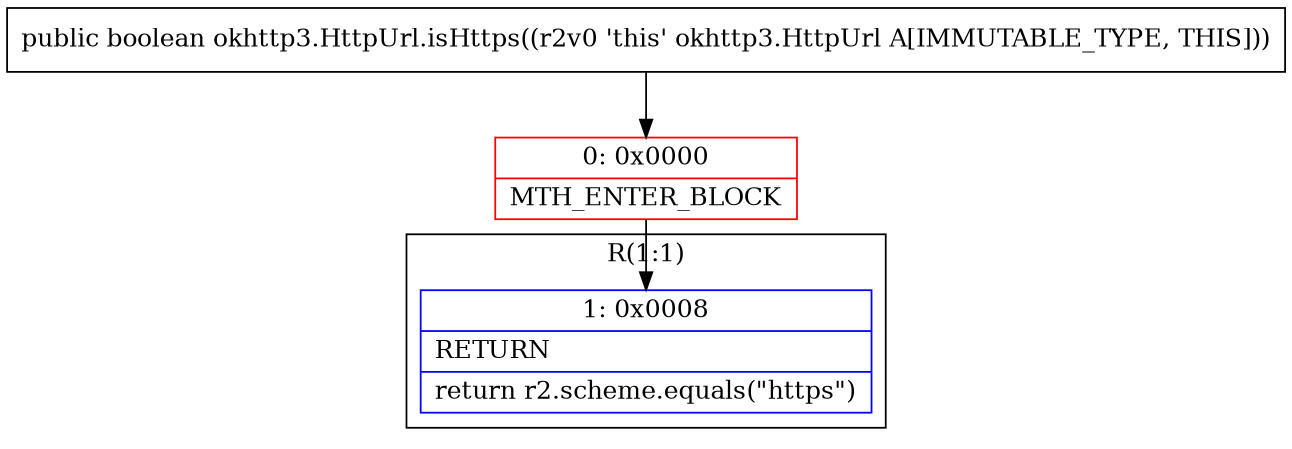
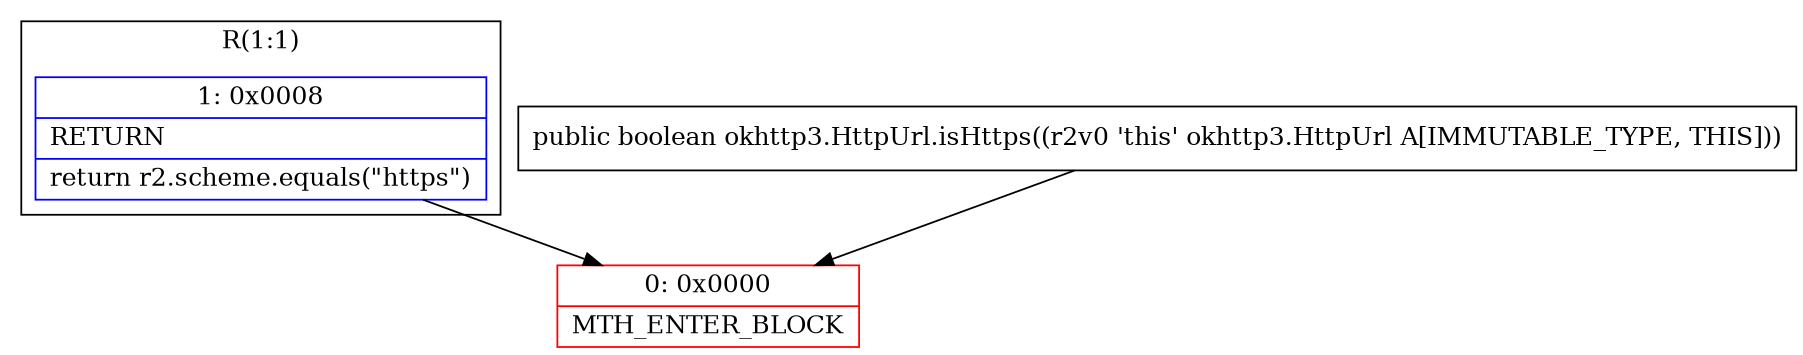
  digraph {
    node [shape=record]
    n1 [color=blue label="{1\:\ 0x0008|RETURN\l|return r2.scheme.equals(\"https\")\l}"]
    n2 [color=red label="{0\:\ 0x0000|MTH_ENTER_BLOCK\l}"]
    n3 [label="{public boolean okhttp3.HttpUrl.isHttps((r2v0 'this' okhttp3.HttpUrl A[IMMUTABLE_TYPE, THIS])) }"]
    subgraph cluster_1 {
      label="R(1:1)"
      n1
    }
-   n2 -> n1
+   n1 -> n2
    n3 -> n2
  }
